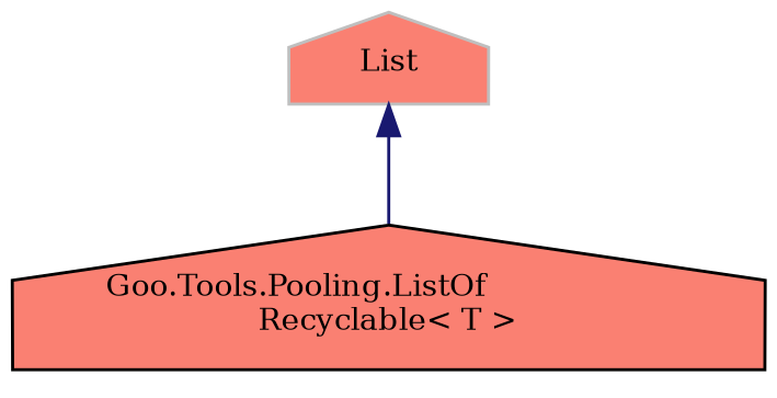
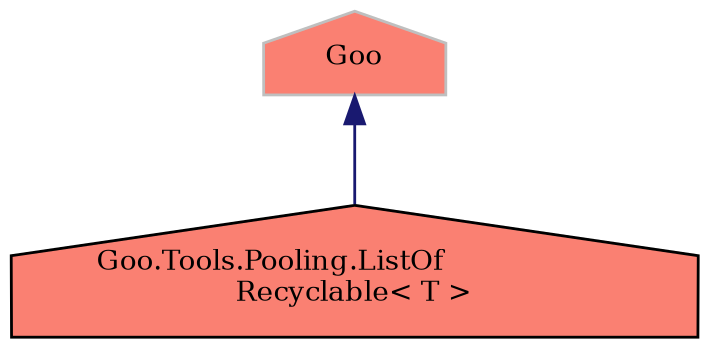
  digraph {
    rankdir=TB
    fontname="DejaVu Serif"
    node [fillcolor=salmon fontname="DejaVu Serif" fontsize=10 shape=house style=filled]
-   n1 [color=grey75 height=0.2 label=List width=0.4]
+   n1 [color=grey75 height=0.2 label=Goo width=0.4]
    n2 [color=black height=0.2 label="Goo.Tools.Pooling.ListOf\lRecyclable\< T \>" width=0.4]
    n1 -> n2 [color=midnightblue dir=back fontname="DejaVu Serif" fontsize=10 labelfontname=Calibrii labelfontsize=10 style=solid]
  }
